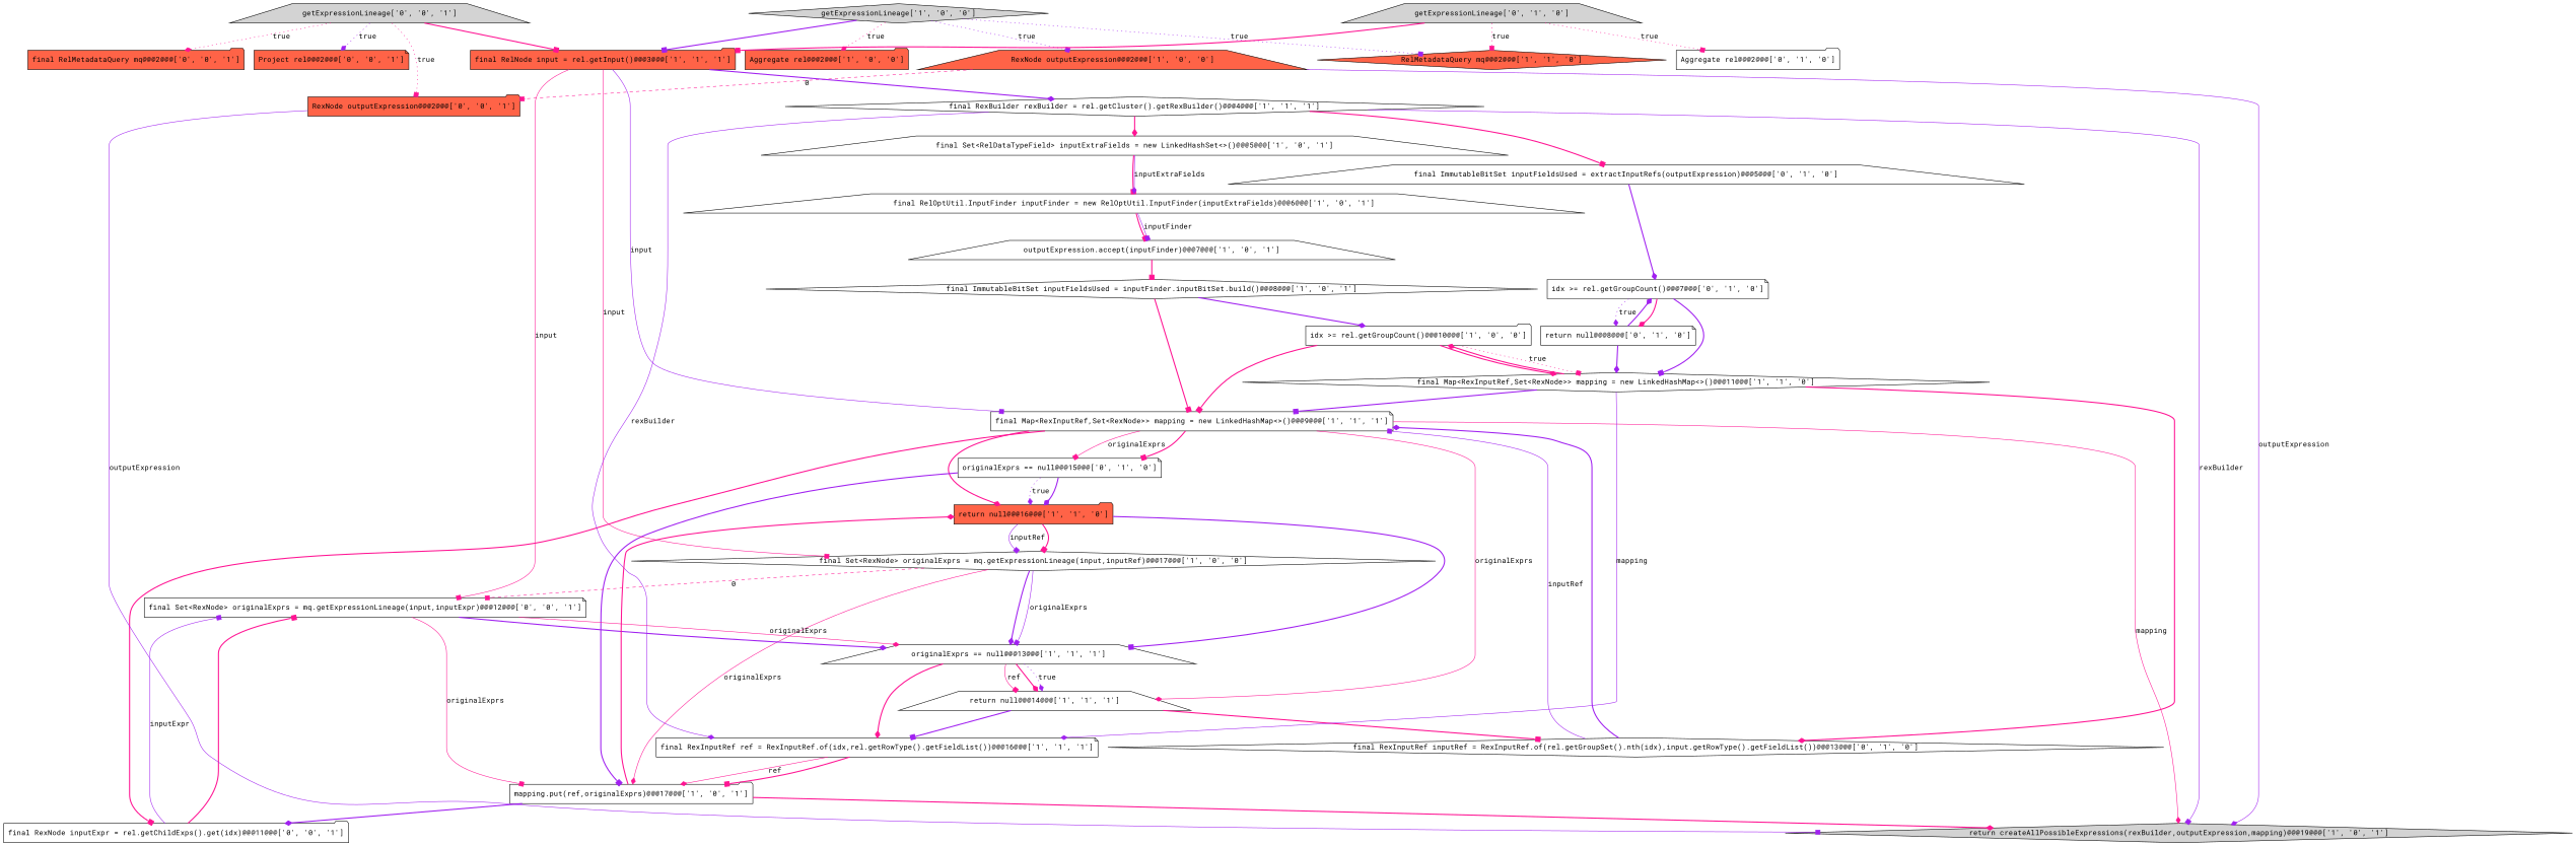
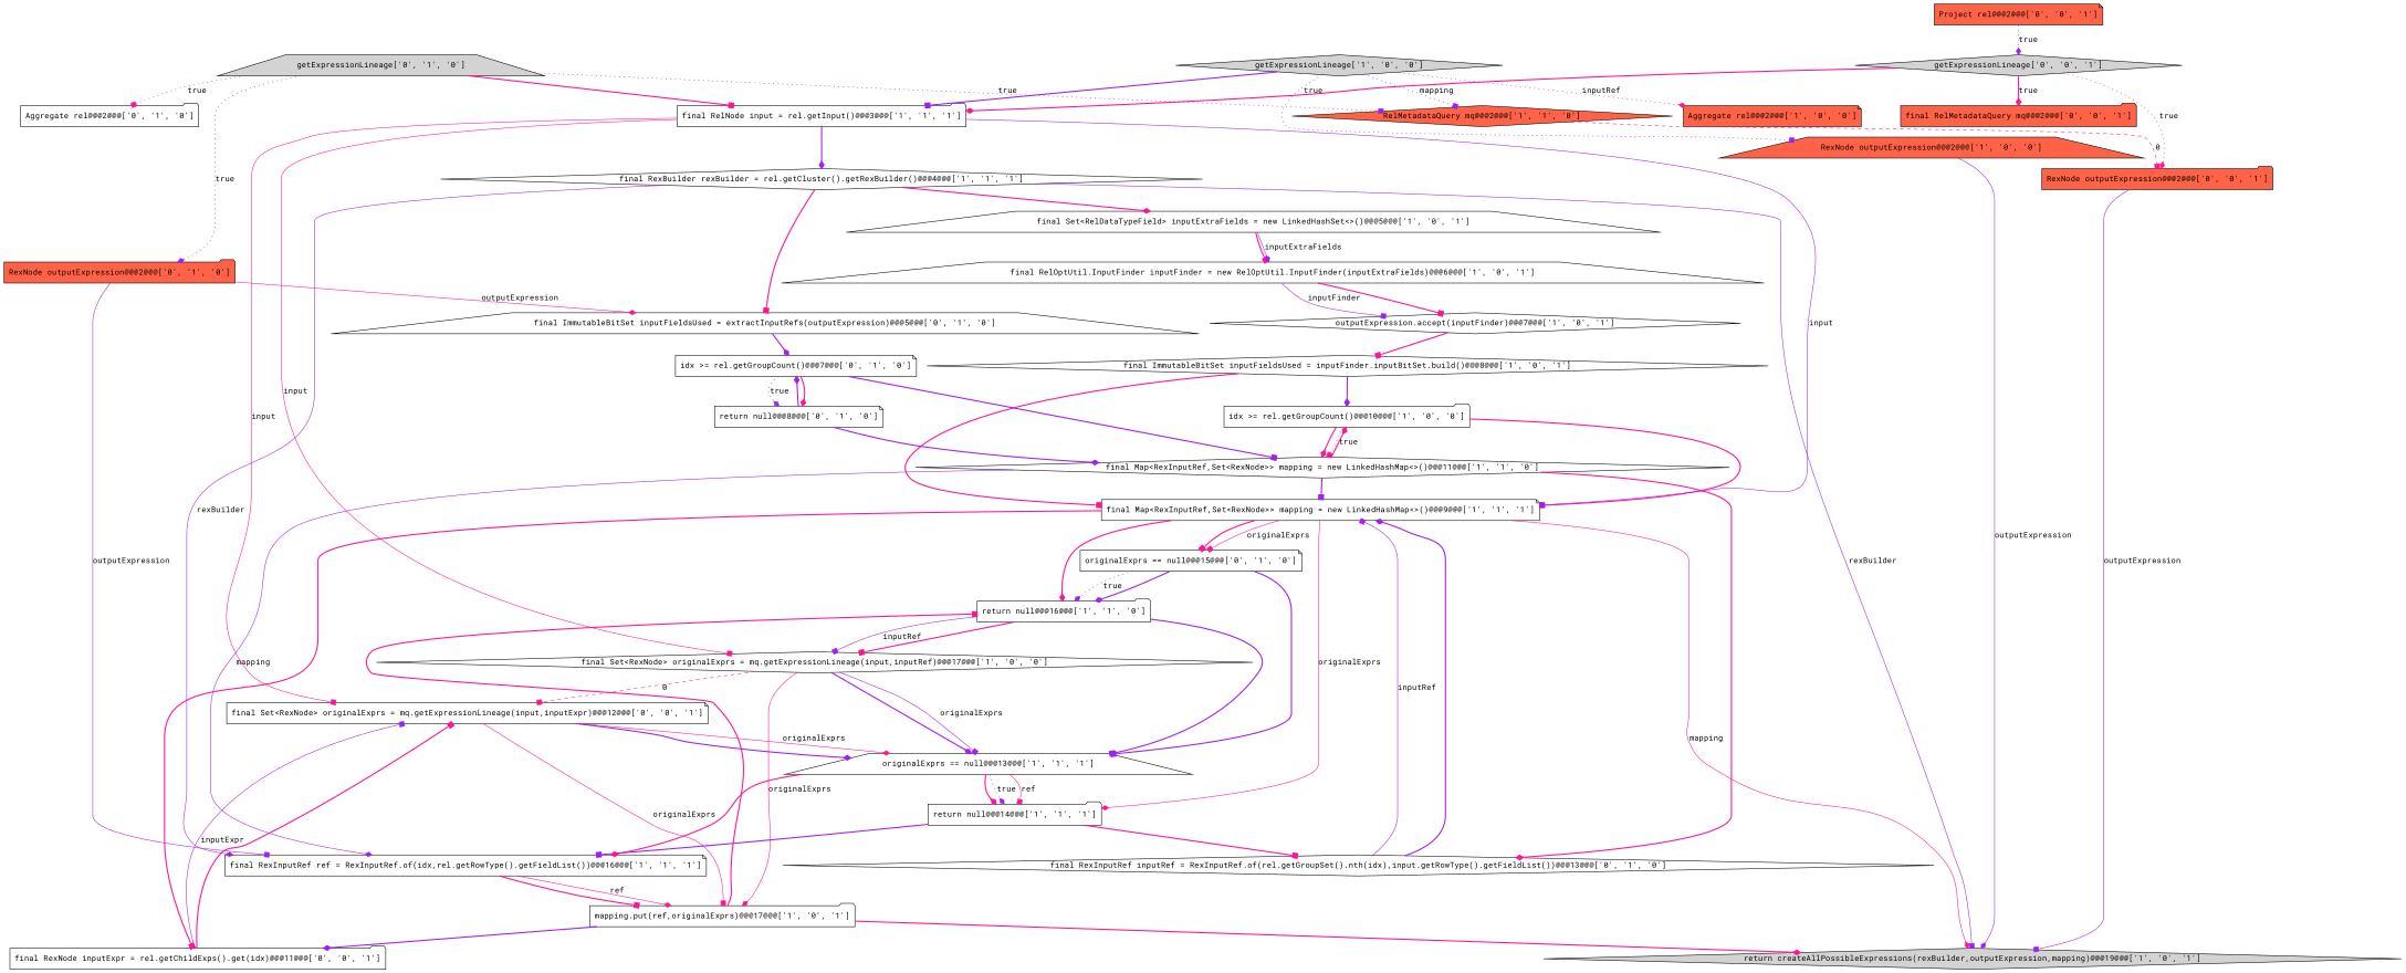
  digraph {
    fontname="Roboto Mono"
    node [fillcolor=white fontname="Roboto Mono" shape=folder style=filled]
    edge [arrowhead=box color=deeppink fontname="Roboto Mono" style=bold]
    n1 [label="final ImmutableBitSet inputFieldsUsed = inputFinder.inputBitSet.build()@@@8@@@['1', '0', '1']" shape=diamond]
    n2 [label="final Map<RexInputRef,Set<RexNode>> mapping = new LinkedHashMap<>()@@@9@@@['1', '1', '1']" shape=note]
    n3 [label="idx >= rel.getGroupCount()@@@10@@@['1', '0', '0']"]
    n4 [fillcolor=lightgray label="return createAllPossibleExpressions(rexBuilder,outputExpression,mapping)@@@19@@@['1', '0', '1']" shape=diamond]
    n5 [label="originalExprs == null@@@15@@@['0', '1', '0']" shape=note]
-   n6 [fillcolor=tomato label="return null@@@16@@@['1', '1', '0']"]
+   n6 [label="return null@@@16@@@['1', '1', '0']"]
    n7 [label="final RexNode inputExpr = rel.getChildExps().get(idx)@@@11@@@['0', '0', '1']"]
-   n8 [label="return null@@@14@@@['1', '1', '1']" shape=trapezium]
+   n8 [label="return null@@@14@@@['1', '1', '1']"]
    n9 [label="final Map<RexInputRef,Set<RexNode>> mapping = new LinkedHashMap<>()@@@11@@@['1', '1', '0']" shape=diamond]
    n10 [fillcolor=tomato label="RexNode outputExpression@@@2@@@['1', '0', '0']" shape=trapezium]
-   n11 [fillcolor=lightgray label="getExpressionLineage['0', '0', '1']" shape=trapezium]
+   n11 [fillcolor=lightgray label="getExpressionLineage['0', '0', '1']" shape=diamond]
    n12 [fillcolor=tomato label="final RelMetadataQuery mq@@@2@@@['0', '0', '1']"]
    n13 [fillcolor=tomato label="RexNode outputExpression@@@2@@@['0', '0', '1']"]
-   n14 [fillcolor=tomato label="final RelNode input = rel.getInput()@@@3@@@['1', '1', '1']"]
+   n14 [label="final RelNode input = rel.getInput()@@@3@@@['1', '1', '1']"]
    n15 [fillcolor=tomato label="Project rel@@@2@@@['0', '0', '1']" shape=note]
    n16 [label="final Set<RexNode> originalExprs = mq.getExpressionLineage(input,inputRef)@@@17@@@['1', '0', '0']" shape=diamond]
    n17 [label="final Set<RexNode> originalExprs = mq.getExpressionLineage(input,inputExpr)@@@12@@@['0', '0', '1']" shape=note]
    n18 [label="final RexBuilder rexBuilder = rel.getCluster().getRexBuilder()@@@4@@@['1', '1', '1']" shape=diamond]
    n19 [label="originalExprs == null@@@13@@@['1', '1', '1']" shape=trapezium]
    n20 [label="final RexInputRef ref = RexInputRef.of(idx,rel.getRowType().getFieldList())@@@16@@@['1', '1', '1']" shape=note]
    n21 [label="final RexInputRef inputRef = RexInputRef.of(rel.getGroupSet().nth(idx),input.getRowType().getFieldList())@@@13@@@['0', '1', '0']" shape=diamond]
    n22 [label="idx >= rel.getGroupCount()@@@7@@@['0', '1', '0']" shape=note]
    n23 [label="return null@@@8@@@['0', '1', '0']" shape=note]
+   n24 [fillcolor=tomato label="RexNode outputExpression@@@2@@@['0', '1', '0']"]
    n25 [label="final ImmutableBitSet inputFieldsUsed = extractInputRefs(outputExpression)@@@5@@@['0', '1', '0']" shape=trapezium]
    n26 [label="mapping.put(ref,originalExprs)@@@17@@@['1', '0', '1']"]
    n27 [fillcolor=lightgray label="getExpressionLineage['1', '0', '0']" shape=diamond]
    n28 [fillcolor=tomato label="RelMetadataQuery mq@@@2@@@['1', '1', '0']" shape=diamond]
-   n29 [fillcolor=tomato label="Aggregate rel@@@2@@@['1', '0', '0']"]
-   n30 [label="outputExpression.accept(inputFinder)@@@7@@@['1', '0', '1']" shape=trapezium]
+   n29 [fillcolor=tomato label="Aggregate rel@@@2@@@['1', '0', '0']" shape=note]
+   n30 [label="outputExpression.accept(inputFinder)@@@7@@@['1', '0', '1']" shape=diamond]
    n31 [label="final RelOptUtil.InputFinder inputFinder = new RelOptUtil.InputFinder(inputExtraFields)@@@6@@@['1', '0', '1']" shape=trapezium]
    n32 [label="Aggregate rel@@@2@@@['0', '1', '0']"]
    n33 [fillcolor=lightgray label="getExpressionLineage['0', '1', '0']" shape=trapezium]
    n34 [label="final Set<RelDataTypeField> inputExtraFields = new LinkedHashSet<>()@@@5@@@['1', '0', '1']" shape=trapezium]
    n1 -> n2
    n1 -> n3 [arrowhead=diamond color=purple]
    n2 -> n4 [arrowhead=diamond label=mapping style=solid]
    n2 -> n5 [label=originalExprs style=solid]
    n2 -> n5
    n2 -> n6 [arrowhead=diamond]
    n2 -> n7
    n2 -> n8 [arrowhead=diamond label=originalExprs style=solid]
    n3 -> n2
    n3 -> n9 [label=true style=dotted]
    n3 -> n9 [arrowhead=diamond]
    n5 -> n6 [arrowhead=diamond color=purple]
    n5 -> n6 [arrowhead=diamond color=purple label=true style=dotted]
-   n5 -> n26 [color=purple]
+   n5 -> n19 [color=purple]
    n6 -> n16
    n6 -> n16 [color=purple label=inputRef style=solid]
    n6 -> n19 [color=purple]
    n7 -> n17
    n7 -> n17 [color=purple label=inputExpr style=solid]
    n8 -> n20 [color=purple]
    n8 -> n21
    n9 -> n2 [color=purple]
    n9 -> n3 [arrowhead=diamond]
    n9 -> n20 [arrowhead=diamond color=purple label=mapping style=solid]
    n9 -> n21 [arrowhead=diamond]
    n10 -> n4 [arrowhead=diamond color=purple label=outputExpression style=solid]
-   n11 -> n12 [arrowhead=diamond label=true style=dotted]
-   n11 -> n13 [label=true style=dotted]
-   n11 -> n14
-   n11 -> n15 [arrowhead=diamond color=purple label=true style=dotted]
+   n11 -> n12 [arrowhead=diamond label=true]
+   n11 -> n13 [arrowhead=diamond label=true style=dotted]
+   n11 -> n14 [arrowhead=diamond]
+   n15 -> n11 [arrowhead=diamond color=purple label=true style=dotted]
    n13 -> n4 [color=purple label=outputExpression style=solid]
    n14 -> n2 [color=purple label=input style=solid]
    n14 -> n16 [label=input style=solid]
    n14 -> n17 [label=input style=solid]
    n14 -> n18 [arrowhead=diamond color=purple]
    n16 -> n17 [label=0 style=dashed]
    n16 -> n19 [arrowhead=diamond color=purple]
    n16 -> n19 [color=purple label=originalExprs style=solid]
    n16 -> n26 [arrowhead=diamond label=originalExprs style=solid]
    n17 -> n19 [arrowhead=diamond label=originalExprs style=solid]
    n17 -> n19 [arrowhead=diamond color=purple]
    n17 -> n26 [label=originalExprs style=solid]
    n18 -> n4 [color=purple label=rexBuilder style=solid]
    n18 -> n20 [arrowhead=diamond color=purple label=rexBuilder style=solid]
    n18 -> n25
    n18 -> n34 [arrowhead=diamond]
    n19 -> n8 [label=ref style=solid]
    n19 -> n8 [arrowhead=diamond]
    n19 -> n8 [arrowhead=diamond color=purple label=true style=dotted]
    n19 -> n20 [arrowhead=diamond]
    n20 -> n26 [arrowhead=diamond label=ref style=solid]
    n20 -> n26
    n21 -> n2 [arrowhead=diamond color=purple]
    n21 -> n2 [color=purple label=inputRef style=solid]
    n22 -> n9 [color=purple]
    n22 -> n23 [arrowhead=diamond]
    n22 -> n23 [arrowhead=diamond color=purple label=true style=dotted]
    n23 -> n9 [arrowhead=diamond color=purple]
    n23 -> n22 [arrowhead=diamond color=purple]
+   n24 -> n20 [color=purple label=outputExpression style=solid]
+   n24 -> n25 [arrowhead=diamond label=outputExpression style=solid]
    n25 -> n22 [arrowhead=diamond color=purple]
    n26 -> n4 [arrowhead=diamond]
-   n26 -> n6 [arrowhead=diamond]
+   n26 -> n6
    n26 -> n7 [arrowhead=diamond color=purple]
    n27 -> n10 [color=purple label=true style=dotted]
    n27 -> n14 [color=purple]
-   n27 -> n28 [color=purple label=true style=dotted]
-   n27 -> n29 [arrowhead=diamond label=true style=dotted]
-   n10 -> n13 [label=0 style=dashed]
+   n27 -> n28 [color=purple label=mapping style=dotted]
+   n27 -> n29 [arrowhead=diamond label=inputRef style=dotted]
+   n28 -> n13 [label=0 style=dashed]
    n30 -> n1
    n31 -> n30
    n31 -> n30 [color=purple label=inputFinder style=solid]
    n33 -> n14
-   n33 -> n28 [label=true style=dotted]
+   n33 -> n24 [arrowhead=diamond color=purple label=true style=dotted]
+   n33 -> n28 [color=purple label=true style=dotted]
    n33 -> n32 [label=true style=dotted]
    n34 -> n31
    n34 -> n31 [arrowhead=diamond color=purple label=inputExtraFields style=solid]
  }
